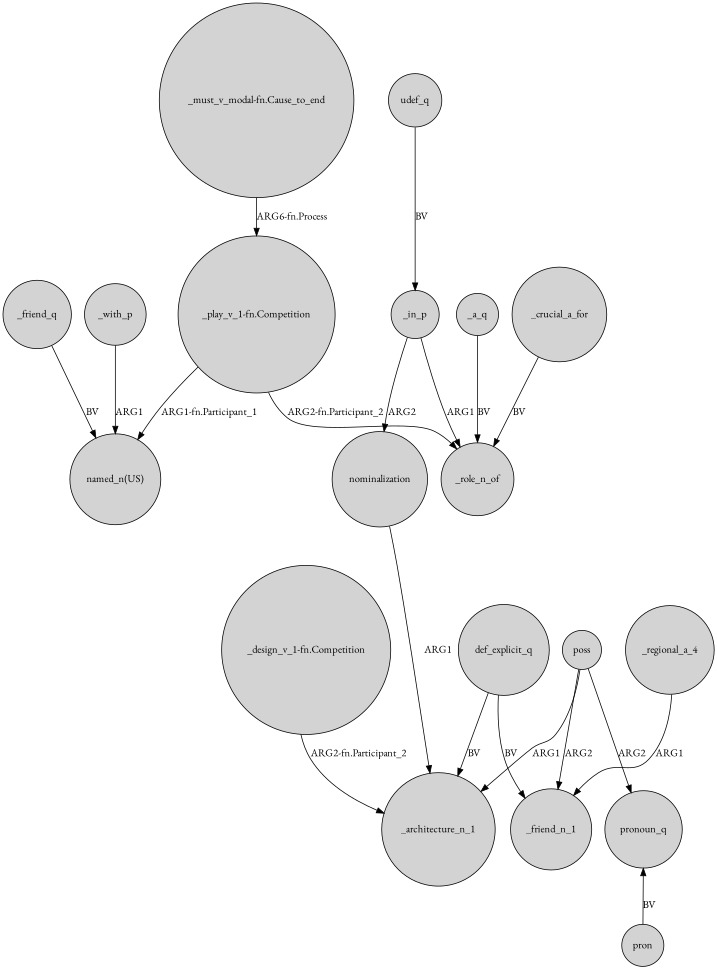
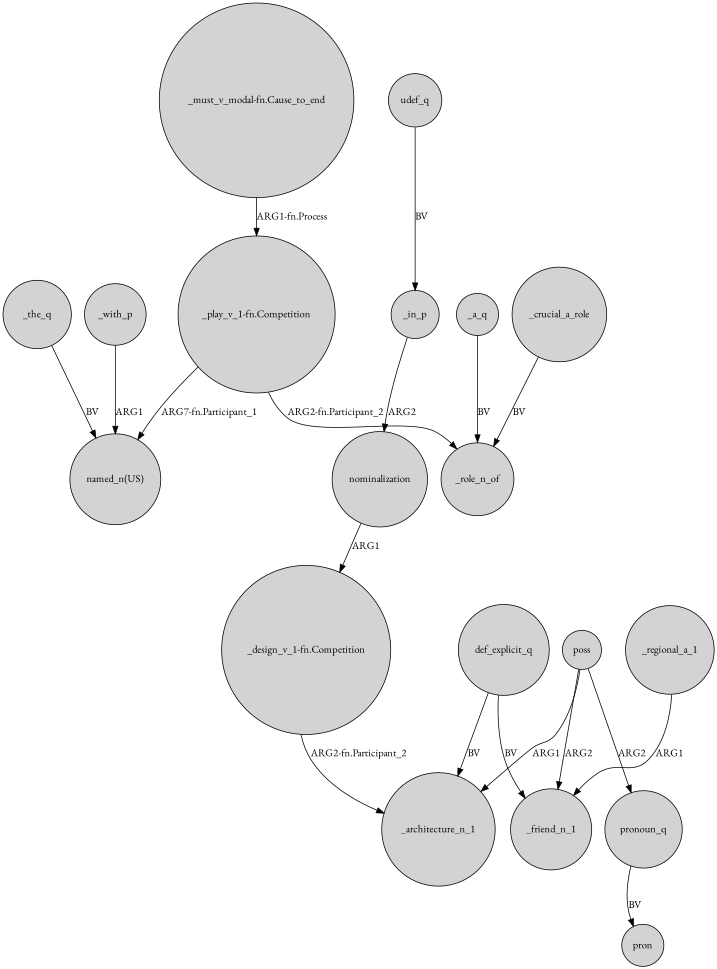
  digraph {
    fontname="EB Garamond"
    node [fontname="EB Garamond" shape=circle style=filled]
    edge [fontname="EB Garamond"]
-   _the_q [label=_friend_q]
+   _the_q
    "named_n(US)"
    "_design_v_1-fn.Competition"
    _architecture_n_1
    def_explicit_q
    _friend_n_1
    _in_p
    nominalization
    _role_n_of
    _with_p
    _a_q
    "_must_v_modal-fn.Cause_to_end"
    "_play_v_1-fn.Competition"
    poss
    pronoun_q
-   _crucial_a_for
+   _crucial_a_for [label=_crucial_a_role]
    udef_q
    pron
-   _regional_a_1 [label=_regional_a_4]
+   _regional_a_1
    _the_q -> "named_n(US)" [label=BV]
    "_design_v_1-fn.Competition" -> _architecture_n_1 [label="ARG2-fn.Participant_2"]
    def_explicit_q -> _architecture_n_1 [label=BV]
    def_explicit_q -> _friend_n_1 [label=BV]
    _in_p -> nominalization [label=ARG2]
-   _in_p -> _role_n_of [label=ARG1]
-   nominalization -> _architecture_n_1 [label=ARG1]
+   nominalization -> "_design_v_1-fn.Competition" [label=ARG1]
    _with_p -> "named_n(US)" [label=ARG1]
    _a_q -> _role_n_of [label=BV]
-   "_must_v_modal-fn.Cause_to_end" -> "_play_v_1-fn.Competition" [label="ARG6-fn.Process"]
-   "_play_v_1-fn.Competition" -> "named_n(US)" [label="ARG1-fn.Participant_1"]
+   "_must_v_modal-fn.Cause_to_end" -> "_play_v_1-fn.Competition" [label="ARG1-fn.Process"]
+   "_play_v_1-fn.Competition" -> "named_n(US)" [label="ARG7-fn.Participant_1"]
    "_play_v_1-fn.Competition" -> _role_n_of [label="ARG2-fn.Participant_2"]
    poss -> _architecture_n_1 [label=ARG1]
    poss -> _friend_n_1 [label=ARG2]
    poss -> pronoun_q [label=ARG2]
-   pron -> pronoun_q [label=BV]
+   pronoun_q -> pron [label=BV]
    _crucial_a_for -> _role_n_of [label=BV]
    udef_q -> _in_p [label=BV]
    _regional_a_1 -> _friend_n_1 [label=ARG1]
  }
